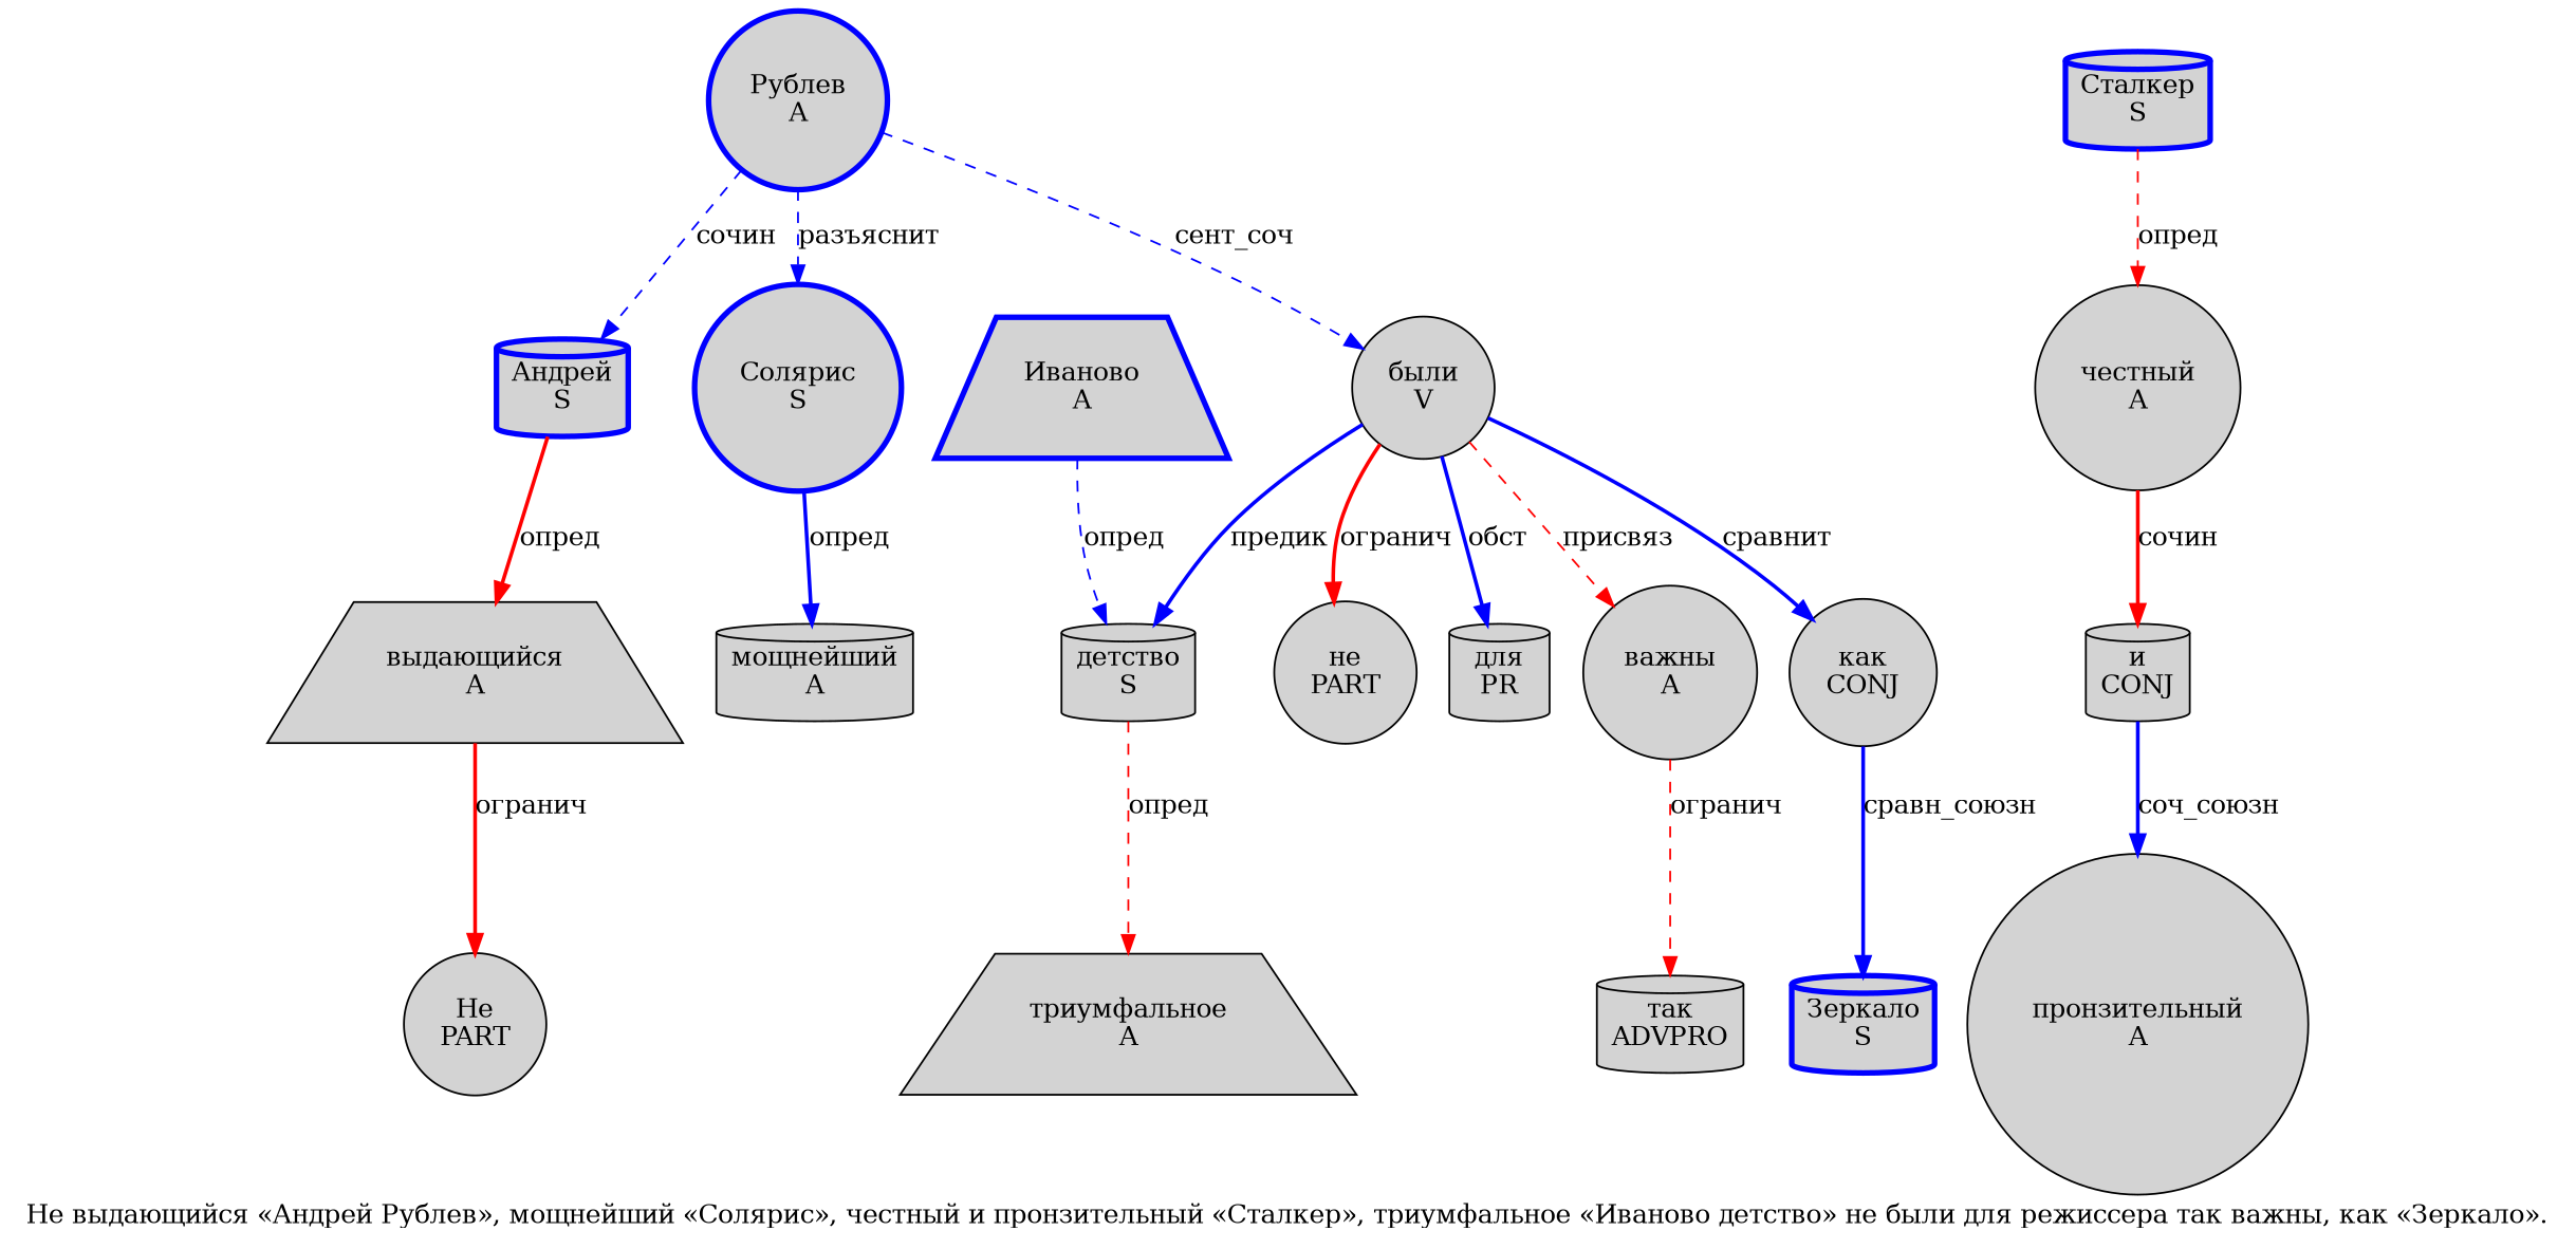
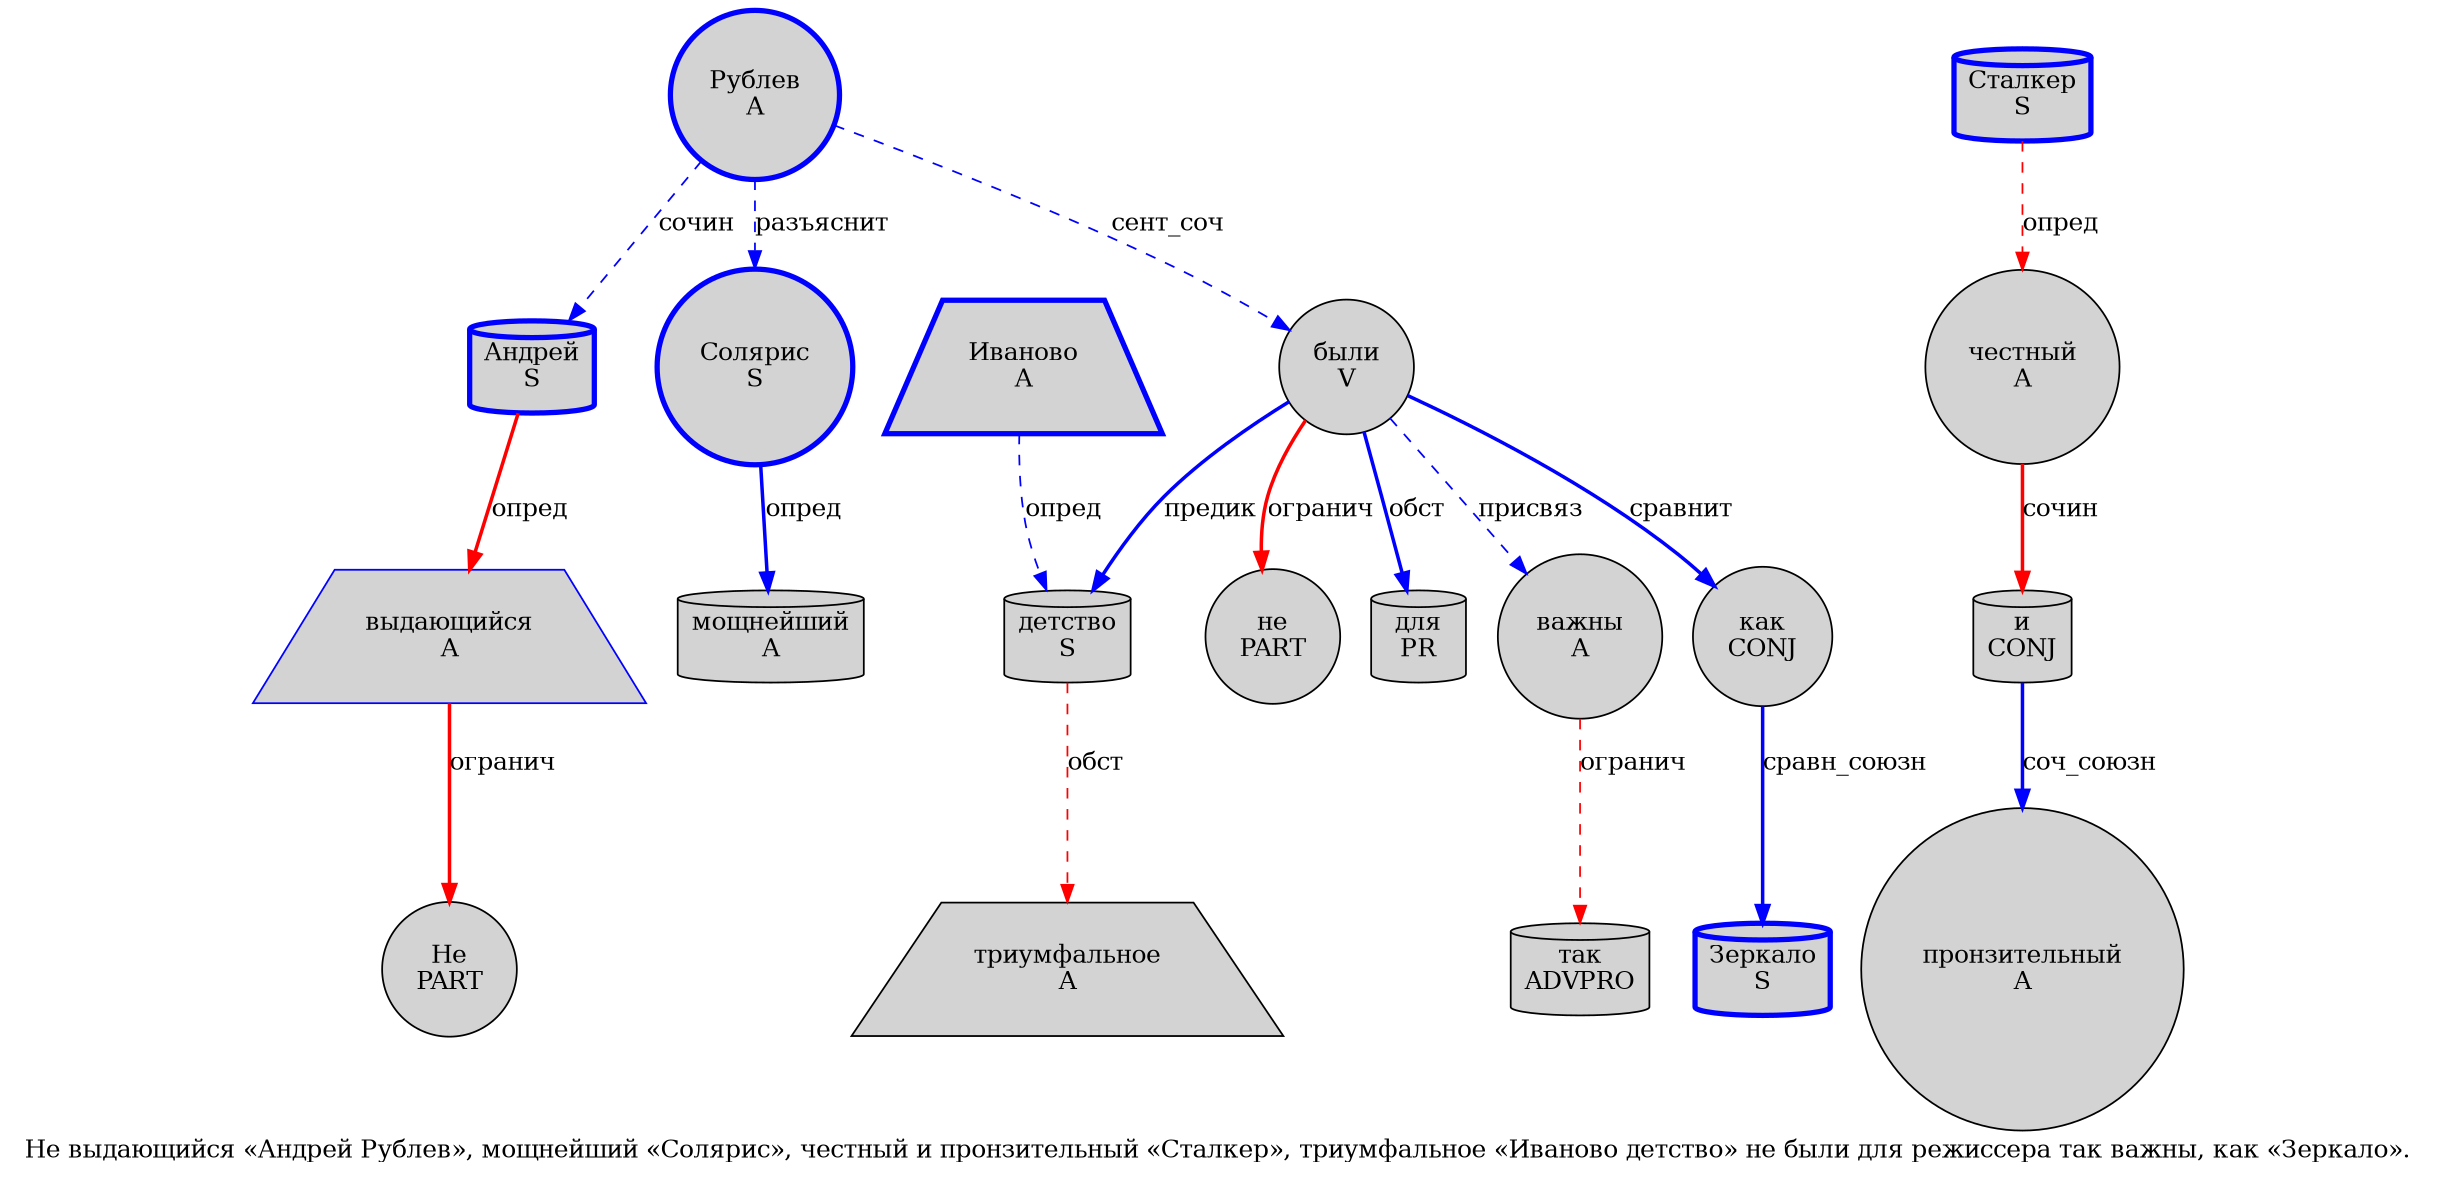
  digraph {
    label="Не выдающийся «Андрей Рублев», мощнейший «Солярис», честный и пронзительный «Сталкер», триумфальное «Иваново детство» не были для режиссера так важны, как «Зеркало»."
    node [fillcolor=lightgray penwidth=1 shape=circle style=filled]
    edge [color=blue style=bold]
    n1 [label="Не\nPART"]
-   n2 [label="выдающийся\nA" shape=trapezium]
+   n2 [label="выдающийся\nA" shape=trapezium color=blue]
    n3 [color=blue label="Зеркало\nS" penwidth=3 shape=cylinder]
    n4 [color=blue label="Андрей\nS" penwidth=3 shape=cylinder]
    n5 [color=blue label="Рублев\nA" penwidth=3]
    n6 [color=blue label="Солярис\nS" penwidth=3]
    n7 [label="были\nV"]
    n8 [label="мощнейший\nA" shape=cylinder]
    n9 [label="детство\nS" shape=cylinder]
    n10 [label="не\nPART"]
    n11 [label="для\nPR" shape=cylinder]
    n12 [label="важны\nA"]
    n13 [label="как\nCONJ"]
    n14 [color=blue label="Сталкер\nS" penwidth=3 shape=cylinder]
    n15 [label="честный\nA"]
    n16 [label="и\nCONJ" shape=cylinder]
    n17 [label="пронзительный\nA"]
    n18 [label="триумфальное\nA" shape=trapezium]
    n19 [color=blue label="Иваново\nA" penwidth=3 shape=trapezium]
    n20 [label="так\nADVPRO" shape=cylinder]
    n2 -> n1 [color=red label="огранич"]
    n4 -> n2 [color=red label="опред"]
    n5 -> n4 [label="сочин" style=dashed]
    n5 -> n6 [label="разъяснит" style=dashed]
    n5 -> n7 [label="сент_соч" style=dashed]
    n6 -> n8 [label="опред"]
    n7 -> n9 [label="предик"]
    n7 -> n10 [color=red label="огранич"]
    n7 -> n11 [label="обст"]
-   n7 -> n12 [color=red label="присвяз" style=dashed]
+   n7 -> n12 [label="присвяз" style=dashed]
    n7 -> n13 [label="сравнит"]
-   n9 -> n18 [color=red label="опред" style=dashed]
+   n9 -> n18 [color=red label="обст" style=dashed]
    n12 -> n20 [color=red label="огранич" style=dashed]
    n13 -> n3 [label="сравн_союзн"]
    n14 -> n15 [color=red label="опред" style=dashed]
    n15 -> n16 [color=red label="сочин"]
    n16 -> n17 [label="соч_союзн"]
    n19 -> n9 [label="опред" style=dashed]
  }
